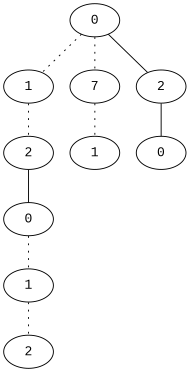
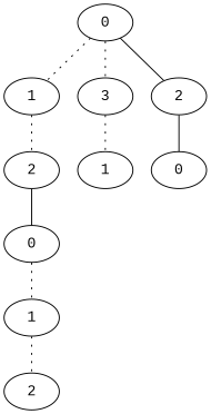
  graph {
    fontname="Liberation Mono"
    node [fontname="Liberation Mono"]
    edge [style=dotted fontname="Liberation Mono"]
    n1 [label=0]
    n2 [label=1]
-   n3 [label=7]
+   n3 [label=3]
    n4 [label=2]
    n5 [label=2]
    n6 [label=0]
    n7 [label=1]
    n8 [label=2]
    n9 [label=1]
    n10 [label=0]
    n1 -- n2
    n1 -- n3
    n1 -- n4 [style=""]
    n2 -- n5
    n3 -- n9
    n4 -- n10 [style=""]
    n5 -- n6 [style=""]
    n6 -- n7
    n7 -- n8
  }
